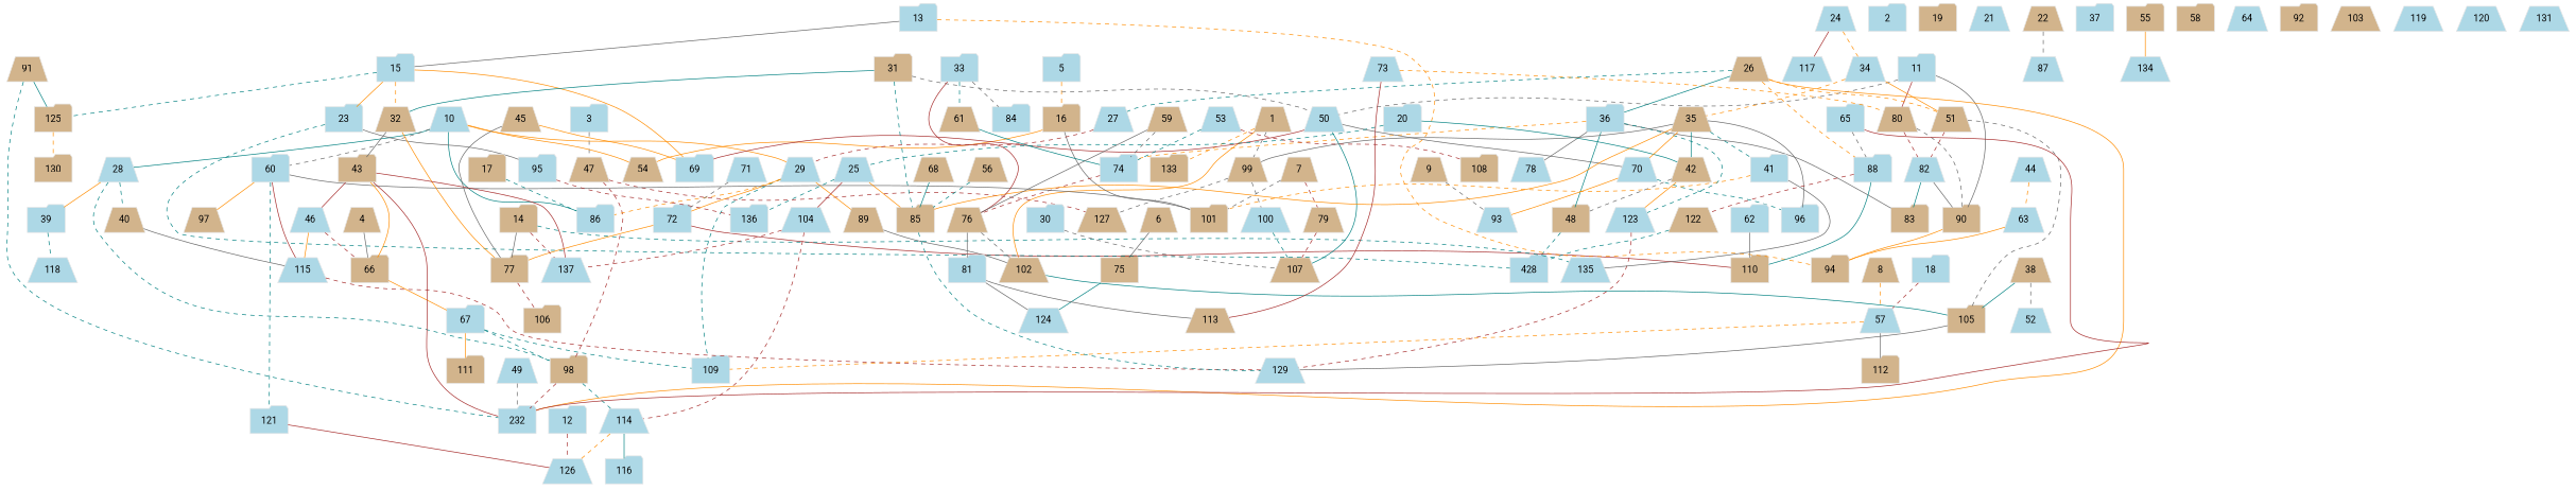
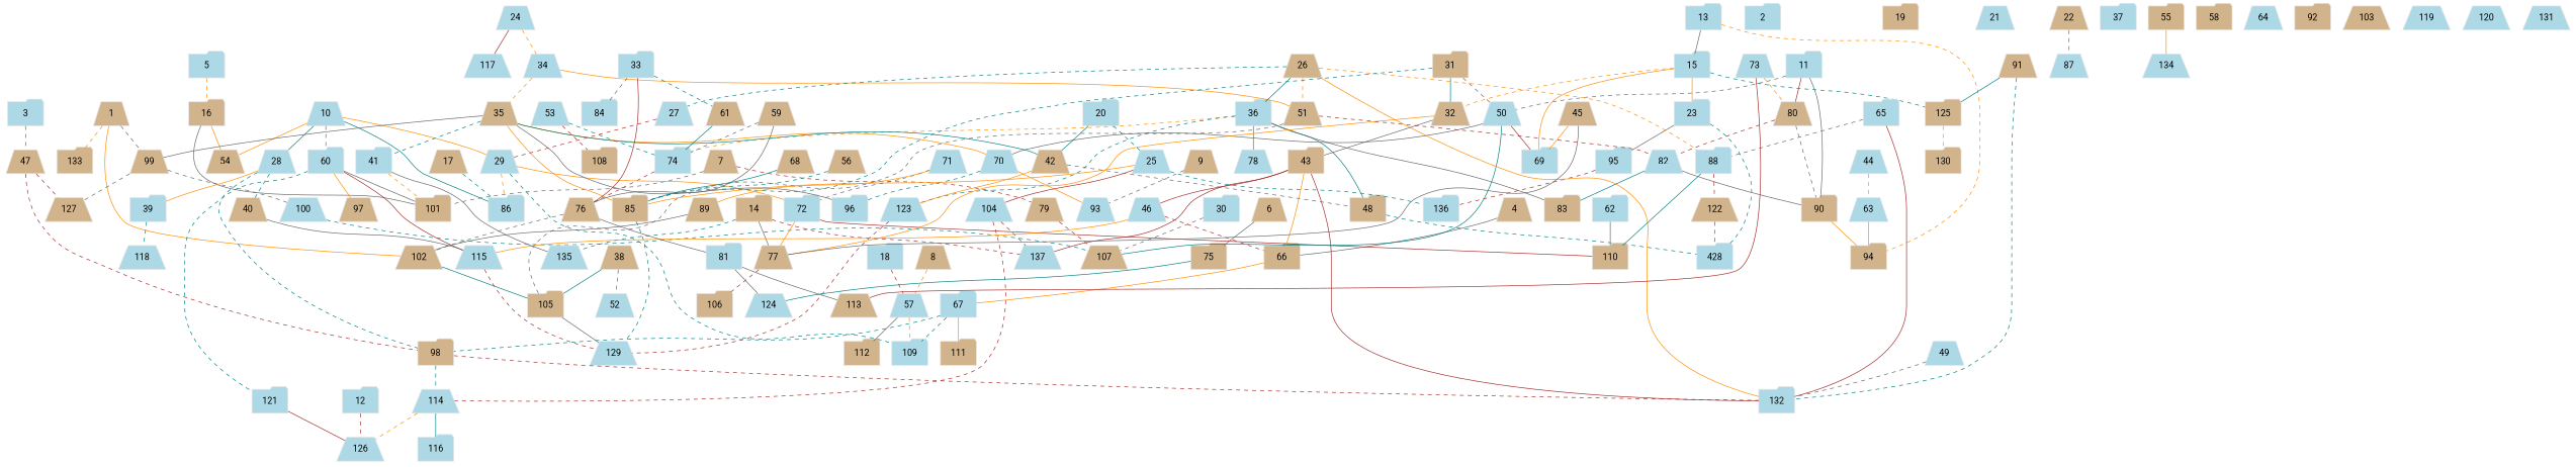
  graph {
    fontname=Roboto
    node [color=gray90 fillcolor=lightblue fontname=Roboto shape=trapezium style=filled]
    edge [color=gray40 fontname=Roboto style=dashed]
    1 [fillcolor=tan]
    99 [fillcolor=tan]
    102 [fillcolor=tan]
    133 [fillcolor=tan shape=folder]
    127 [fillcolor=tan]
    100
    105 [fillcolor=tan shape=folder]
    2 [shape=folder]
    3 [shape=folder]
    47 [fillcolor=tan]
    98 [fillcolor=tan shape=folder]
    4 [fillcolor=tan]
    66 [fillcolor=tan shape=folder]
    67 [shape=folder]
    5 [shape=folder]
    16 [fillcolor=tan shape=folder]
    101 [fillcolor=tan shape=folder]
    54 [fillcolor=tan]
    6 [fillcolor=tan]
    75 [fillcolor=tan shape=folder]
    36 [shape=folder]
    48 [fillcolor=tan shape=folder]
    74 [shape=folder]
    78
    83 [fillcolor=tan shape=folder]
    123
    124
    7 [fillcolor=tan]
    79 [fillcolor=tan]
    107 [fillcolor=tan]
    8 [fillcolor=tan]
    57
    109 [shape=folder]
    112 [fillcolor=tan shape=folder]
    9 [fillcolor=tan]
    93
    10
    28
    29
    60 [shape=folder]
    86 [shape=folder]
    39 [shape=folder]
    40 [fillcolor=tan]
    72 [shape=folder]
    89 [fillcolor=tan]
    115
    97 [fillcolor=tan]
    121 [shape=folder]
    11 [shape=folder]
    50
    80 [fillcolor=tan]
    90 [fillcolor=tan shape=folder]
    69 [shape=folder]
    70
    82
    94 [fillcolor=tan shape=folder]
    12 [shape=folder]
    126
    13 [shape=folder]
    15 [shape=folder]
    23 [shape=folder]
    32 [fillcolor=tan]
    125 [fillcolor=tan shape=folder]
    14 [fillcolor=tan shape=folder]
-   77 [fillcolor=tan shape=folder]
+   77 [fillcolor=tan]
    135
    137
    106 [fillcolor=tan shape=folder]
    95 [shape=folder]
    n70 [label=428 shape=folder]
    43 [fillcolor=tan shape=folder]
    130 [fillcolor=tan shape=folder]
-   17 [fillcolor=tan shape=folder]
+   17 [fillcolor=tan]
    18 [shape=folder]
    19 [fillcolor=tan shape=folder]
    20 [shape=folder]
    25
    42 [fillcolor=tan]
    85 [fillcolor=tan shape=folder]
    104
    136 [shape=folder]
    21
    22 [fillcolor=tan]
    87
    24
    34
    117
    51 [fillcolor=tan]
    35 [fillcolor=tan]
    129
    114
    26 [fillcolor=tan]
    27
    88 [shape=folder]
-   132 [shape=folder label=232]
+   132 [shape=folder]
    110 [fillcolor=tan shape=folder]
    122 [fillcolor=tan]
    118
    30 [shape=folder]
    31 [fillcolor=tan shape=folder]
    46
    33 [shape=folder]
    61 [fillcolor=tan]
    76 [fillcolor=tan]
    84 [shape=folder]
    81 [shape=folder]
    41 [shape=folder]
    96 [shape=folder]
    37 [shape=folder]
    38 [fillcolor=tan]
    52
    44
    63
    45 [fillcolor=tan]
    49
    53
    108 [fillcolor=tan shape=folder]
    55 [fillcolor=tan shape=folder]
    134
    56 [fillcolor=tan]
    58 [fillcolor=tan shape=folder]
    59 [fillcolor=tan]
    62 [shape=folder]
    64
    65 [shape=folder]
    111 [fillcolor=tan shape=folder]
    68 [fillcolor=tan]
    71
    73
    113 [fillcolor=tan]
    91 [fillcolor=tan]
    92 [fillcolor=tan shape=folder]
    116 [shape=folder]
    103 [fillcolor=tan]
    119
    120
    131
    1 -- 99
    1 -- 102 [color=darkorange style=solid]
    1 -- 133 [color=darkorange]
    99 -- 127
    99 -- 100
    102 -- 105 [color=teal style=solid]
    100 -- 107 [color=teal]
    105 -- 129 [style=solid]
    3 -- 47
    47 -- 127 [color=brown]
    47 -- 98 [color=brown]
    98 -- 114 [color=teal]
    98 -- 132 [color=brown]
    4 -- 66 [style=solid]
    66 -- 67 [color=darkorange style=solid]
    67 -- 98 [color=teal]
    67 -- 109 [color=teal]
    67 -- 111 [color=darkorange style=solid]
    5 -- 16 [color=darkorange]
    16 -- 101 [style=solid]
    16 -- 54 [color=darkorange style=solid]
    6 -- 75 [style=solid]
    75 -- 124 [color=teal style=solid]
    36 -- 48 [color=teal style=solid]
    36 -- 74 [color=darkorange]
    36 -- 78 [style=solid]
    36 -- 83 [style=solid]
    36 -- 123 [color=teal]
    48 -- n70 [color=teal]
    74 -- 76 [color=brown]
    123 -- 129 [color=brown]
    7 -- 101
    7 -- 79 [color=brown]
    79 -- 107 [color=brown]
    8 -- 57 [color=darkorange]
    57 -- 109 [color=darkorange]
    57 -- 112 [style=solid]
    9 -- 93
    10 -- 54 [color=darkorange style=solid]
    10 -- 28 [color=teal style=solid]
    10 -- 29 [color=darkorange style=solid]
    10 -- 60
    10 -- 86 [color=teal style=solid]
    28 -- 98 [color=teal]
    28 -- 39 [color=darkorange style=solid]
    28 -- 40 [color=teal]
    29 -- 109 [color=teal]
    29 -- 86 [color=darkorange]
    29 -- 72 [color=darkorange style=solid]
-   29 -- 89 [color=darkorange style=solid]
+   71 -- 89 [color=darkorange style=solid]
    60 -- 101 [style=solid]
    60 -- 115 [color=brown style=solid]
    60 -- 97 [color=darkorange style=solid]
    60 -- 121 [color=teal]
    39 -- 118 [color=teal]
    40 -- 115 [style=solid]
    72 -- 77 [color=darkorange style=solid]
    72 -- 110 [color=brown style=solid]
    89 -- 102 [style=solid]
    115 -- 129 [color=brown]
    121 -- 126 [color=brown style=solid]
    11 -- 50
    11 -- 80 [color=brown style=solid]
    11 -- 90 [style=solid]
    50 -- 107 [color=teal style=solid]
    50 -- 69 [color=brown style=solid]
    50 -- 70 [style=solid]
    80 -- 90
    80 -- 82 [color=brown]
    90 -- 94 [color=darkorange style=solid]
    70 -- 93 [color=darkorange style=solid]
    70 -- 96 [color=teal]
    82 -- 83 [color=teal style=solid]
    82 -- 90 [style=solid]
    12 -- 126 [color=brown]
    13 -- 94 [color=darkorange]
    13 -- 15 [style=solid]
    15 -- 69 [color=darkorange style=solid]
    15 -- 23 [color=darkorange style=solid]
    15 -- 32 [color=darkorange]
    15 -- 125 [color=teal]
    23 -- 95 [style=solid]
    23 -- n70 [color=teal]
    32 -- 77 [color=darkorange style=solid]
    32 -- 43 [style=solid]
    125 -- 130 [color=darkorange]
    14 -- 77 [style=solid]
    14 -- 135 [color=teal]
    14 -- 137 [color=brown]
    77 -- 106 [color=brown]
    95 -- 136 [color=brown]
    43 -- 66 [color=darkorange style=solid]
    43 -- 137 [color=brown style=solid]
    43 -- 132 [color=brown style=solid]
    43 -- 46 [color=brown style=solid]
    17 -- 86 [color=teal]
    18 -- 57 [color=brown]
    20 -- 25 [color=teal]
    20 -- 42 [color=teal style=solid]
    25 -- 85 [color=darkorange style=solid]
    25 -- 104 [color=brown style=solid]
    25 -- 136 [color=teal]
    42 -- 48
    42 -- 123 [color=darkorange style=solid]
    85 -- 129 [color=teal]
    104 -- 137 [color=brown]
    104 -- 114 [color=brown]
    22 -- 87
    24 -- 34 [color=darkorange]
    24 -- 117 [color=brown style=solid]
    34 -- 51 [color=darkorange style=solid]
    34 -- 35 [color=darkorange]
    51 -- 105
    51 -- 82 [color=brown]
    35 -- 99 [style=solid]
    35 -- 70 [color=darkorange style=solid]
    35 -- 42 [color=teal style=solid]
    35 -- 85 [color=darkorange style=solid]
    35 -- 41 [color=teal]
    35 -- 96 [style=solid]
    114 -- 126 [color=darkorange]
    114 -- 116 [color=teal style=solid]
    26 -- 36 [color=teal style=solid]
    26 -- 51 [color=darkorange]
    26 -- 27 [color=teal]
    26 -- 88 [color=darkorange]
    26 -- 132 [color=darkorange style=solid]
    27 -- 29 [color=brown]
    88 -- 110 [color=teal style=solid]
    88 -- 122 [color=brown]
    122 -- n70 [color=teal]
    30 -- 107
    31 -- 50
    31 -- 32 [color=teal style=solid]
    31 -- 85 [color=teal]
    46 -- 66 [color=brown]
    46 -- 115 [color=darkorange style=solid]
    33 -- 61 [color=teal]
    33 -- 76 [color=brown style=solid]
    33 -- 84
    61 -- 74 [color=teal style=solid]
    76 -- 102
    76 -- 81 [style=solid]
    81 -- 124 [style=solid]
    81 -- 113 [style=solid]
    41 -- 101 [color=darkorange]
    41 -- 135 [style=solid]
    38 -- 105 [color=teal style=solid]
    38 -- 52
    44 -- 63 [color=darkorange]
    63 -- 94 [color=darkorange style=solid]
    45 -- 69 [color=darkorange style=solid]
    45 -- 77 [style=solid]
    49 -- 132
    53 -- 74 [color=teal]
    53 -- 108 [color=brown]
    55 -- 134 [color=darkorange style=solid]
    56 -- 85 [color=teal]
    59 -- 74
    59 -- 76 [style=solid]
    62 -- 110 [style=solid]
    65 -- 88
    65 -- 132 [color=brown style=solid]
    68 -- 85 [color=teal style=solid]
    71 -- 72
    73 -- 80 [color=darkorange]
    73 -- 113 [color=brown style=solid]
    91 -- 125 [color=teal style=solid]
    91 -- 132 [color=teal]
  }
